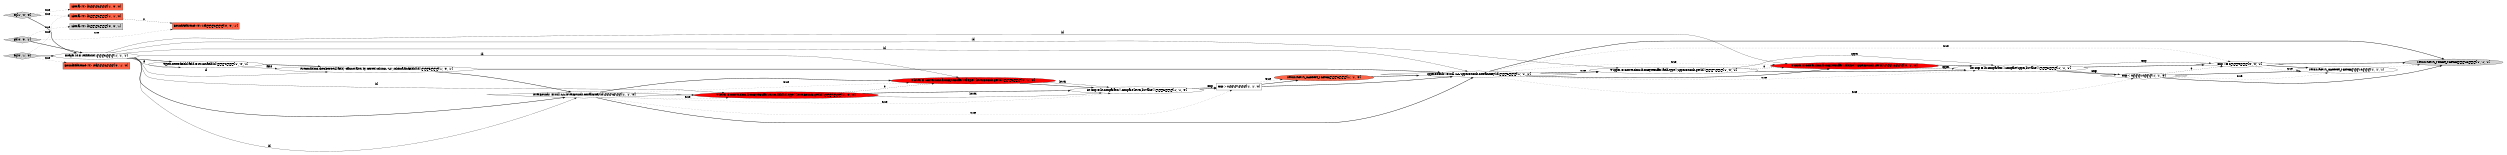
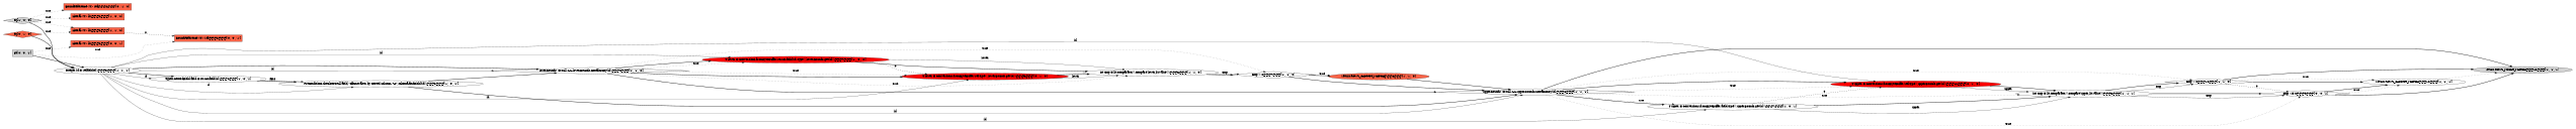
  digraph {
    rankdir=LR
    node [fillcolor=white shape=ellipse style=filled]
    edge [style=bold]
-   n1 [label="cmp > 0@@@7@@@['1', '1', '0']" shape=box]
+   n1 [label="cmp > 0@@@7@@@['1', '1', '0']" shape=diamond]
    n2 [fillcolor=tomato label="return ROWS_CANNOT_MATCH@@@8@@@['1', '1', '0']"]
    n3 [label="upperBounds != null && upperBounds.containsKey(id)@@@6@@@['1', '1', '1']" shape=diamond]
    n4 [fillcolor=red label="T upper = Conversions.fromByteBuffer(ref.type(),upperBounds.get(id))@@@12@@@['0', '1', '0']"]
    n5 [label="int cmp = lit.comparator().compare(upper,lit.value())@@@8@@@['1', '1', '1']"]
    n6 [fillcolor=lightgray label="return ROWS_MIGHT_MATCH@@@13@@@['1', '1', '1']"]
    n7 [label="cmp <= 0@@@9@@@['0', '0', '1']" shape=diamond]
    n8 [label="T upper = Conversions.fromByteBuffer(field.type(),upperBounds.get(id))@@@7@@@['1', '0', '1']"]
    n9 [label="cmp < 0@@@14@@@['1', '1', '0']" shape=diamond]
    n10 [label="Types.NestedField field = struct.field(id)@@@4@@@['1', '0', '1']"]
    n11 [label="Preconditions.checkNotNull(field,\"Cannot filter by nested column: %s\",schema.findField(id))@@@5@@@['1', '0', '1']"]
    n12 [label="lowerBounds != null && lowerBounds.containsKey(id)@@@4@@@['1', '1', '0']" shape=diamond]
    n13 [fillcolor=tomato label="BoundReference<T> ref@@@2@@@['0', '1', '0']" shape=box]
    n14 [label="return ROWS_CANNOT_MATCH@@@10@@@['1', '1', '1']"]
    n15 [fillcolor=lightgray label="eq['1', '0', '0']" shape=diamond]
    n16 [fillcolor=tomato label="Literal<T> lit@@@2@@@['1', '0', '0']" shape=box]
    n17 [label="Integer id = ref.fieldId()@@@3@@@['1', '1', '1']"]
    n18 [fillcolor=tomato label="Literal<T> lit@@@2@@@['1', '1', '0']" shape=box]
    n19 [fillcolor=red label="T lower = Conversions.fromByteBuffer(struct.field(id).type(),lowerBounds.get(id))@@@7@@@['1', '0', '0']"]
    n20 [fillcolor=red label="T lower = Conversions.fromByteBuffer(ref.type(),lowerBounds.get(id))@@@5@@@['0', '1', '0']"]
    n21 [fillcolor=tomato label="BoundReference<T> ref@@@2@@@['0', '0', '1']" shape=box]
-   n22 [fillcolor=lightgray label="eq['0', '1', '0']" shape=diamond]
+   n22 [fillcolor=tomato label="eq['0', '1', '0']" shape=diamond]
    n23 [label="int cmp = lit.comparator().compare(lower,lit.value())@@@6@@@['1', '1', '0']"]
-   n24 [fillcolor=lightgray label="gt['0', '0', '1']" shape=diamond]
-   n25 [fillcolor=lightgray label="Literal<T> lit@@@2@@@['0', '0', '1']" shape=box]
+   n24 [fillcolor=lightgray label="gt['0', '0', '1']" shape=box]
+   n25 [fillcolor=tomato label="Literal<T> lit@@@2@@@['0', '0', '1']" shape=box]
    n1 -> n2
    n1 -> n2 [label=true style=dotted]
    n1 -> n3
    n2 -> n3
    n3 -> n4
    n3 -> n4 [label=true style=dotted]
    n3 -> n5 [label=true style=dotted]
    n3 -> n6
    n3 -> n7 [label=true style=dotted]
    n3 -> n8 [label=true style=dotted]
    n3 -> n8
    n3 -> n9 [label=true style=dotted]
    n4 -> n5
    n4 -> n5 [label=upper style=solid]
    n5 -> n7
    n5 -> n7 [label=cmp style=solid]
    n5 -> n9
    n5 -> n9 [label=cmp style=solid]
    n7 -> n6
    n7 -> n14
    n7 -> n14 [label=true style=dotted]
    n8 -> n4 [label=0 style=dashed]
    n8 -> n5 [label=upper style=solid]
    n8 -> n5
    n9 -> n6
    n9 -> n7 [label=0 style=dashed]
    n9 -> n14
    n9 -> n14 [label=true style=dotted]
    n10 -> n11
    n10 -> n11 [label=field style=solid]
    n11 -> n3
    n11 -> n12
    n12 -> n1 [label=true style=dotted]
    n12 -> n3
    n12 -> n19 [label=true style=dotted]
    n12 -> n19
    n12 -> n20 [label=true style=dotted]
    n12 -> n20
    n12 -> n23 [label=true style=dotted]
    n14 -> n6 [style=dotted]
    n15 -> n16 [label=true style=dotted]
    n15 -> n17
    n15 -> n18 [label=true style=dotted]
    n17 -> n3 [label=id style=solid]
    n17 -> n4 [label=id style=solid]
    n17 -> n8 [label=id style=solid]
    n17 -> n10
    n17 -> n10 [label=id style=solid]
    n17 -> n11 [label=id style=solid]
    n17 -> n12 [label=id style=solid]
    n17 -> n12
    n17 -> n19 [label=id style=solid]
    n17 -> n20 [label=id style=solid]
    n18 -> n21 [label=0 style=dashed]
    n19 -> n20 [label=0 style=dashed]
    n19 -> n23 [label=lower style=solid]
    n19 -> n23
    n20 -> n23 [label=lower style=solid]
    n20 -> n23
-   n22 -> n13 [label=true style=dotted]
+   n15 -> n13 [label=true style=dotted]
    n22 -> n17
    n22 -> n18 [label=true style=dotted]
    n23 -> n1 [label=cmp style=solid]
    n23 -> n1
    n24 -> n17
    n24 -> n21 [label=true style=dotted]
    n24 -> n25 [label=true style=dotted]
  }
